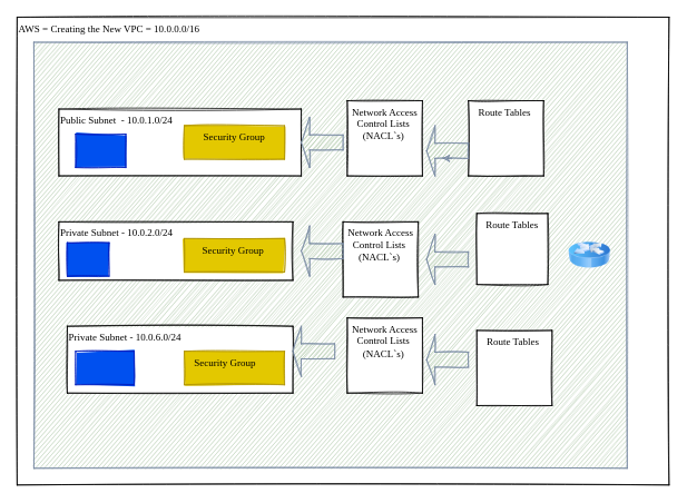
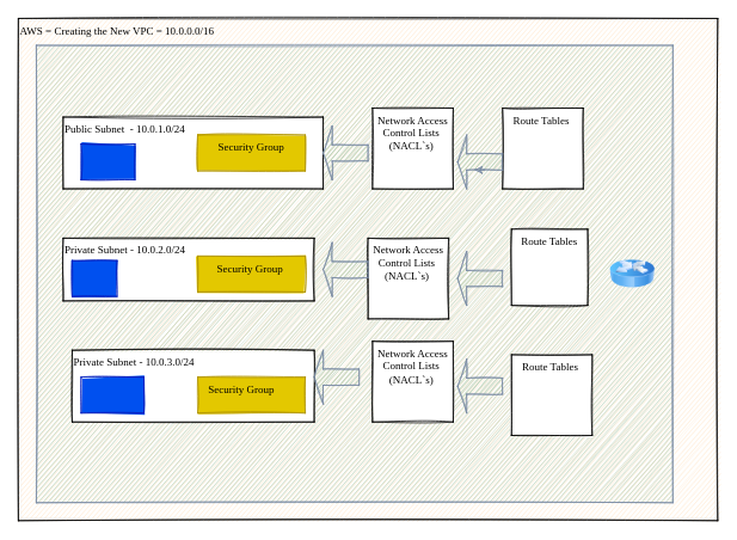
  <mxCell id="0" />
  <mxCell id="1" parent="0" />
- <mxCell id="2" value="AWS = Creating the New VPC = 10.0.0.0/16" style="whiteSpace=wrap;html=1;sketch=1;align=left;fontFamily=Comic Sans MS;verticalAlign=top;" vertex="1" parent="1"><mxGeometry x="20" y="20" width="780" height="560" as="geometry" /></mxCell>
+ <mxCell id="2" value="AWS = Creating the New VPC = 10.0.0.0/16" style="whiteSpace=wrap;html=1;sketch=1;align=left;fontFamily=Comic Sans MS;verticalAlign=top;fillColor=#ffe6cc;" vertex="1" parent="1"><mxGeometry x="20" y="20" width="780" height="560" as="geometry" /></mxCell>
  <mxCell id="3" value="" style="rounded=0;whiteSpace=wrap;html=1;sketch=1;fontFamily=Comic Sans MS;fontColor=#46495D;strokeColor=#788AA3;fillColor=#B2C9AB;verticalAlign=top;" vertex="1" parent="1"><mxGeometry x="40" y="50" width="710" height="510" as="geometry" /></mxCell>
  <mxCell id="4" value="Public Subnet&amp;nbsp; - 10.0.1.0/24" style="rounded=0;whiteSpace=wrap;html=1;sketch=1;fontFamily=Comic Sans MS;verticalAlign=top;align=left;" vertex="1" parent="1"><mxGeometry x="70" y="130" width="290" height="80" as="geometry" /></mxCell>
  <mxCell id="5" value="Private Subnet - 10.0.2.0/24" style="rounded=0;whiteSpace=wrap;html=1;sketch=1;fontFamily=Comic Sans MS;verticalAlign=top;align=left;" vertex="1" parent="1"><mxGeometry x="70" y="265" width="280" height="70" as="geometry" /></mxCell>
  <mxCell id="6" value="Route Tables&amp;nbsp;" style="whiteSpace=wrap;html=1;aspect=fixed;rounded=0;sketch=1;fontFamily=Comic Sans MS;verticalAlign=top;" vertex="1" parent="1"><mxGeometry x="560" y="120" width="90" height="90" as="geometry" /></mxCell>
- <mxCell id="7" value="Private Subnet - 10.0.6.0/24" style="rounded=0;whiteSpace=wrap;html=1;sketch=1;fontFamily=Comic Sans MS;verticalAlign=top;align=left;" vertex="1" parent="1"><mxGeometry x="80" y="390" width="270" height="80" as="geometry" /></mxCell>
+ <mxCell id="7" value="Private Subnet - 10.0.3.0/24" style="rounded=0;whiteSpace=wrap;html=1;sketch=1;fontFamily=Comic Sans MS;verticalAlign=top;align=left;" vertex="1" parent="1"><mxGeometry x="80" y="390" width="270" height="80" as="geometry" /></mxCell>
  <mxCell id="8" value="Route Tables&amp;nbsp;" style="whiteSpace=wrap;html=1;aspect=fixed;rounded=0;sketch=1;fontFamily=Comic Sans MS;verticalAlign=top;" vertex="1" parent="1"><mxGeometry x="570" y="395" width="90" height="90" as="geometry" /></mxCell>
  <mxCell id="9" value="Route Tables" style="whiteSpace=wrap;html=1;aspect=fixed;rounded=0;sketch=1;fontFamily=Comic Sans MS;verticalAlign=top;" vertex="1" parent="1"><mxGeometry x="570" y="255" width="85" height="85" as="geometry" /></mxCell>
  <mxCell id="10" value="Network Access Control Lists&amp;nbsp; (NACL`s)&amp;nbsp;" style="whiteSpace=wrap;html=1;aspect=fixed;rounded=0;sketch=1;fontFamily=Comic Sans MS;verticalAlign=top;" vertex="1" parent="1"><mxGeometry x="415" y="120" width="90" height="90" as="geometry" /></mxCell>
  <mxCell id="11" value="&lt;span&gt;Network Access Control Lists&amp;nbsp; (NACL`s)&amp;nbsp;&lt;/span&gt;" style="whiteSpace=wrap;html=1;aspect=fixed;rounded=0;sketch=1;fontFamily=Comic Sans MS;verticalAlign=top;" vertex="1" parent="1"><mxGeometry x="410" y="265" width="90" height="90" as="geometry" /></mxCell>
  <mxCell id="12" value="&lt;span&gt;Network Access Control Lists&amp;nbsp; (NACL`s)&amp;nbsp;&lt;/span&gt;" style="whiteSpace=wrap;html=1;aspect=fixed;rounded=0;sketch=1;fontFamily=Comic Sans MS;verticalAlign=top;" vertex="1" parent="1"><mxGeometry x="415" y="380" width="90" height="90" as="geometry" /></mxCell>
  <mxCell id="13" value="Security Group&lt;span style=&quot;white-space: pre&quot;&gt;&#09;&lt;/span&gt;" style="rounded=0;whiteSpace=wrap;html=1;sketch=1;fontFamily=Comic Sans MS;fontColor=#000000;strokeColor=#B09500;fillColor=#e3c800;verticalAlign=top;fillStyle=solid;" vertex="1" parent="1"><mxGeometry x="220" y="420" width="120" height="40" as="geometry" /></mxCell>
  <mxCell id="14" value="" style="rounded=0;whiteSpace=wrap;html=1;sketch=1;fontFamily=Comic Sans MS;fontColor=#ffffff;strokeColor=#001DBC;fillColor=#0050ef;verticalAlign=top;fillStyle=solid;" vertex="1" parent="1"><mxGeometry x="90" y="420" width="70" height="40" as="geometry" /></mxCell>
  <mxCell id="15" value="" style="rounded=0;whiteSpace=wrap;html=1;sketch=1;fontFamily=Comic Sans MS;fontColor=#ffffff;strokeColor=#001DBC;fillColor=#0050ef;verticalAlign=top;fillStyle=solid;" vertex="1" parent="1"><mxGeometry x="80" y="290" width="50" height="40" as="geometry" /></mxCell>
  <mxCell id="16" value="" style="rounded=0;whiteSpace=wrap;html=1;sketch=1;fontFamily=Comic Sans MS;verticalAlign=top;fillColor=#0050ef;strokeColor=#001DBC;fontColor=#ffffff;fillStyle=solid;" vertex="1" parent="1"><mxGeometry x="90" y="160" width="60" height="40" as="geometry" /></mxCell>
  <mxCell id="17" value="Security Group&amp;nbsp;" style="rounded=0;whiteSpace=wrap;html=1;sketch=1;fontFamily=Comic Sans MS;fontColor=#000000;strokeColor=#B09500;fillColor=#e3c800;verticalAlign=top;fillStyle=solid;" vertex="1" parent="1"><mxGeometry x="220" y="285" width="120" height="40" as="geometry" /></mxCell>
  <mxCell id="18" value="Security Group" style="rounded=0;whiteSpace=wrap;html=1;sketch=1;fontFamily=Comic Sans MS;fontColor=#000000;strokeColor=#B09500;fillColor=#e3c800;verticalAlign=top;fillStyle=solid;" vertex="1" parent="1"><mxGeometry x="220" y="150" width="120" height="40" as="geometry" /></mxCell>
  <mxCell id="19" value="" style="image;html=1;image=img/lib/clip_art/networking/Router_Icon_128x128.png;rounded=0;sketch=1;fontFamily=Comic Sans MS;fontColor=#46495D;strokeColor=#788AA3;fillColor=#B2C9AB;verticalAlign=top;" vertex="1" parent="1"><mxGeometry x="680" y="265" width="50" height="80" as="geometry" /></mxCell>
  <mxCell id="20" value="" style="shape=singleArrow;direction=west;whiteSpace=wrap;html=1;rounded=0;sketch=1;fontFamily=Comic Sans MS;fontColor=#46495D;strokeColor=#788AA3;fillColor=#B2C9AB;verticalAlign=top;" vertex="1" parent="1"><mxGeometry x="510" y="400" width="50" height="60" as="geometry" /></mxCell>
  <mxCell id="21" value="" style="shape=singleArrow;direction=west;whiteSpace=wrap;html=1;rounded=0;sketch=1;fontFamily=Comic Sans MS;fontColor=#46495D;strokeColor=#788AA3;fillColor=#B2C9AB;verticalAlign=top;" vertex="1" parent="1"><mxGeometry x="510" y="280" width="50" height="60" as="geometry" /></mxCell>
  <mxCell id="22" value="" style="shape=singleArrow;direction=west;whiteSpace=wrap;html=1;rounded=0;sketch=1;fontFamily=Comic Sans MS;fontColor=#46495D;strokeColor=#788AA3;fillColor=#B2C9AB;verticalAlign=top;" vertex="1" parent="1"><mxGeometry x="350" y="390" width="50" height="60" as="geometry" /></mxCell>
  <mxCell id="23" value="" style="shape=singleArrow;direction=west;whiteSpace=wrap;html=1;rounded=0;sketch=1;fontFamily=Comic Sans MS;fontColor=#46495D;strokeColor=#788AA3;fillColor=#B2C9AB;verticalAlign=top;" vertex="1" parent="1"><mxGeometry x="360" y="270" width="50" height="60" as="geometry" /></mxCell>
  <mxCell id="24" value="" style="shape=singleArrow;direction=west;whiteSpace=wrap;html=1;rounded=0;sketch=1;fontFamily=Comic Sans MS;fontColor=#46495D;strokeColor=#788AA3;fillColor=#B2C9AB;verticalAlign=top;" vertex="1" parent="1"><mxGeometry x="510" y="150" width="50" height="60" as="geometry" /></mxCell>
  <mxCell id="25" style="edgeStyle=orthogonalEdgeStyle;curved=0;rounded=1;sketch=1;orthogonalLoop=1;jettySize=auto;html=1;exitX=0;exitY=0;exitDx=20;exitDy=21;exitPerimeter=0;entryX=0.624;entryY=0.363;entryDx=0;entryDy=0;entryPerimeter=0;fontFamily=Comic Sans MS;fontColor=#46495D;strokeColor=#788AA3;fillColor=#B2C9AB;" edge="1" parent="1" source="24" target="24"><mxGeometry relative="1" as="geometry" /></mxCell>
  <mxCell id="26" value="" style="shape=singleArrow;direction=west;whiteSpace=wrap;html=1;rounded=0;sketch=1;fontFamily=Comic Sans MS;fontColor=#46495D;strokeColor=#788AA3;fillColor=#B2C9AB;verticalAlign=top;" vertex="1" parent="1"><mxGeometry x="360" y="140" width="50" height="60" as="geometry" /></mxCell>
